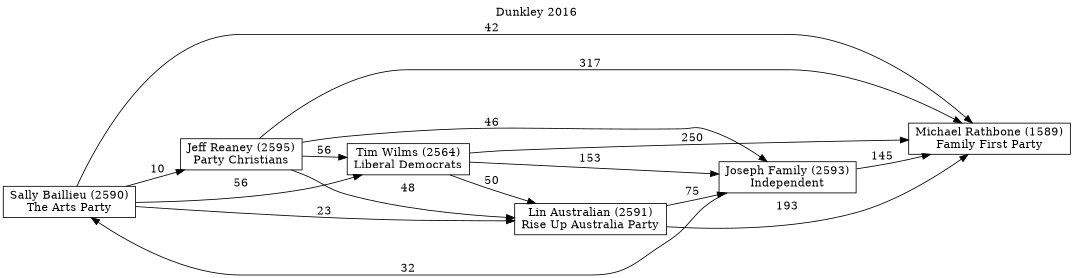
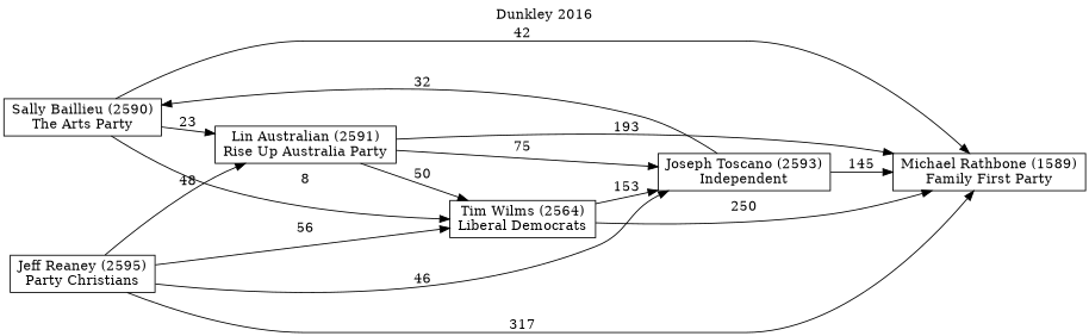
  digraph {
    fontname="DejaVu Serif"
    label="Dunkley 2016"
    labelloc=t
    mclimit=10
    rankdir=LR
    node [fontname="DejaVu Serif" shape=box]
    edge [fontname="DejaVu Serif"]
    n1 [label="Sally Baillieu (2590)\nThe Arts Party"]
    n2 [label="Tim Wilms (2564)\nLiberal Democrats"]
    n3 [label="Lin Australian (2591)\nRise Up Australia Party"]
    n4 [label="Michael Rathbone (1589)\nFamily First Party"]
    n5 [label="Jeff Reaney (2595)\nParty Christians"]
-   n6 [label="Joseph Family (2593)\nIndependent"]
-   n1 -> n2 [label=56]
+   n6 [label="Joseph Toscano (2593)\nIndependent"]
+   n1 -> n2 [label=8]
    n1 -> n3 [label=23]
    n1 -> n4 [label=42]
-   n1 -> n5 [label=10]
    n2 -> n4 [label=250]
    n2 -> n6 [label=153]
-   n2 -> n3 [label=50]
+   n3 -> n2 [label=50]
    n3 -> n4 [label=193]
    n3 -> n6 [label=75]
    n5 -> n2 [label=56]
    n5 -> n3 [label=48]
    n5 -> n4 [label=317]
    n5 -> n6 [label=46]
    n6 -> n1 [label=32]
    n6 -> n4 [label=145]
  }
